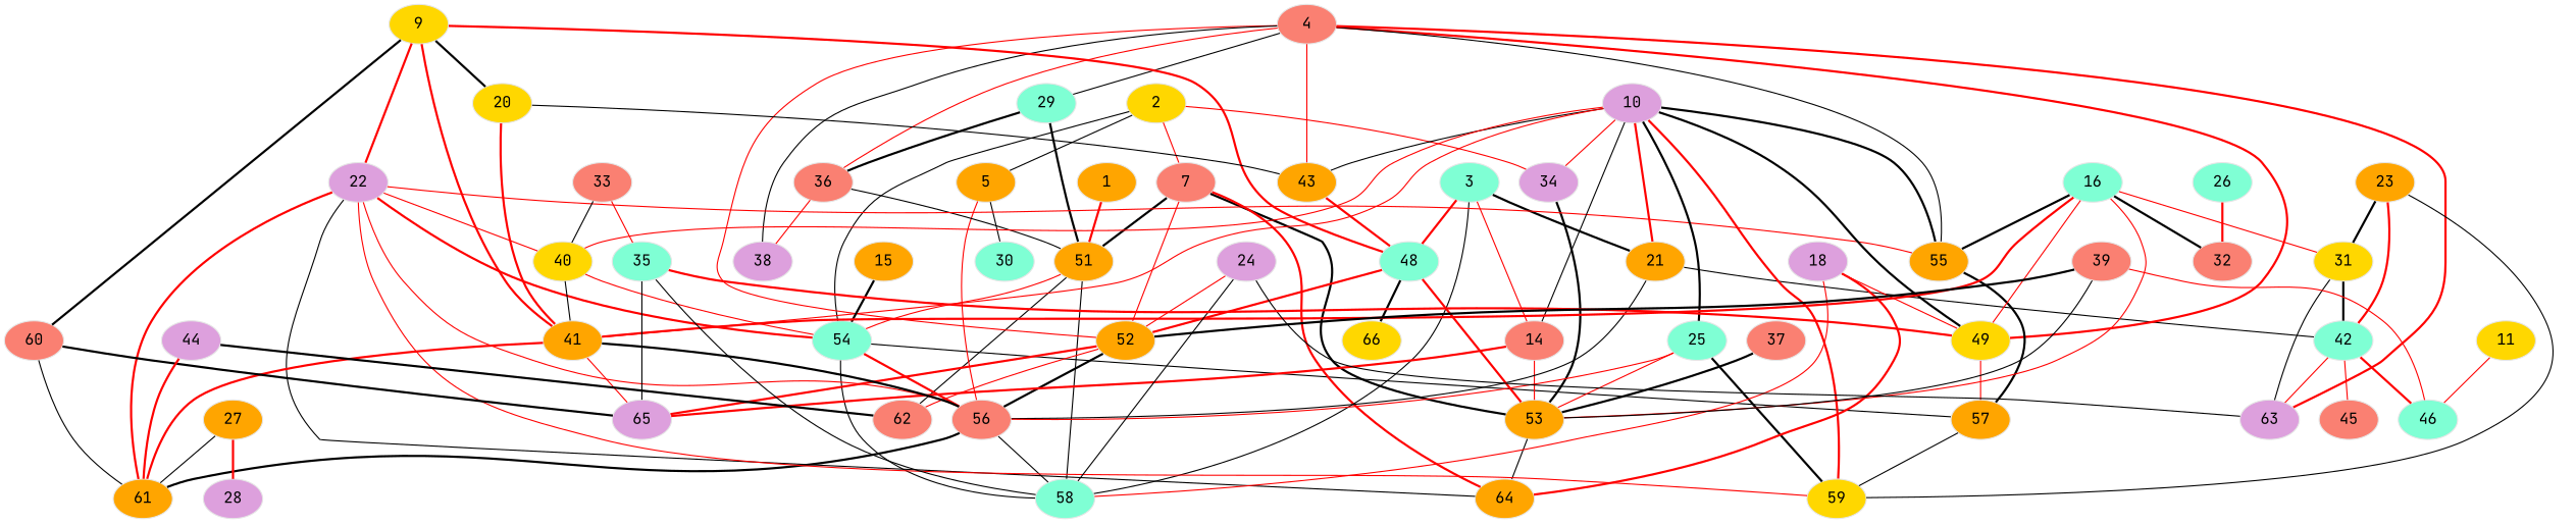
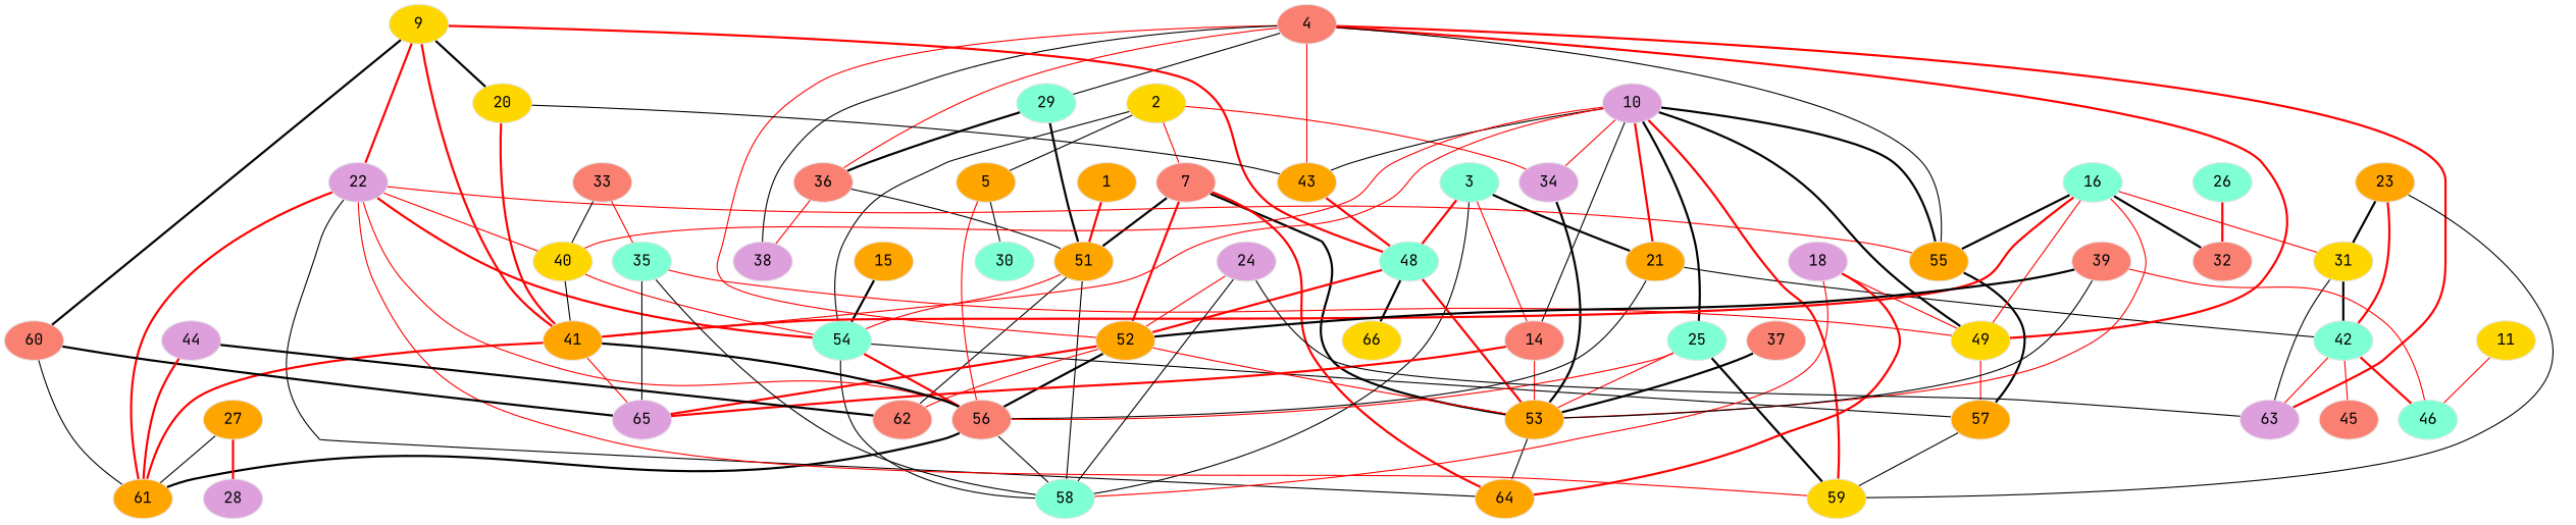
  graph {
    fontname="JetBrains Mono"
    node [color=gray90 fillcolor=orange fontname="JetBrains Mono" style=filled]
    edge [color=red fontname="JetBrains Mono" style=solid weight=1.0]
    1
    51
    54 [fillcolor=aquamarine]
    58 [fillcolor=aquamarine]
    62 [fillcolor=salmon]
    53
    64
    2 [fillcolor=gold]
    5
    7 [fillcolor=salmon]
    34 [fillcolor=plum]
    30 [fillcolor=aquamarine]
    56 [fillcolor=salmon]
    52
    57
    3 [fillcolor=aquamarine]
    14 [fillcolor=salmon]
    21
    48 [fillcolor=aquamarine]
    65 [fillcolor=plum]
    42 [fillcolor=aquamarine]
    66 [fillcolor=gold]
    4 [fillcolor=salmon]
    29 [fillcolor=aquamarine]
    36 [fillcolor=salmon]
    38 [fillcolor=plum]
    43
    49 [fillcolor=gold]
    55
    63 [fillcolor=plum]
    61
    9 [fillcolor=gold]
    20 [fillcolor=gold]
    22 [fillcolor=plum]
    41
    60 [fillcolor=salmon]
    40 [fillcolor=gold]
    59 [fillcolor=gold]
    10 [fillcolor=plum]
    25 [fillcolor=aquamarine]
    11 [fillcolor=gold]
    46 [fillcolor=aquamarine]
    15
    16 [fillcolor=aquamarine]
    31 [fillcolor=gold]
    32 [fillcolor=salmon]
    18 [fillcolor=plum]
    45 [fillcolor=salmon]
    23
    24 [fillcolor=plum]
    26 [fillcolor=aquamarine]
    27
    28 [fillcolor=plum]
    33 [fillcolor=salmon]
    35 [fillcolor=aquamarine]
    37 [fillcolor=salmon]
    39 [fillcolor=salmon]
    44 [fillcolor=plum]
    1 -- 51 [style=bold]
    51 -- 54
    51 -- 58 [color=black]
    51 -- 62 [color=black]
    54 -- 58 [color=black]
    54 -- 56 [style=bold]
    54 -- 57 [color=black]
    53 -- 64 [color=black]
    2 -- 54 [color=black]
    2 -- 5 [color=black]
    2 -- 7
    2 -- 34
    5 -- 30 [color=black]
    5 -- 56
    7 -- 51 [color=black style=bold]
    7 -- 53 [color=black style=bold]
    7 -- 64 [style=bold]
-   7 -- 52
+   7 -- 52 [style=bold]
    34 -- 53 [color=black style=bold]
    56 -- 58 [color=black]
    56 -- 61 [color=black style=bold]
    52 -- 62
+   52 -- 53 [weight=2.0]
    52 -- 56 [color=black style=bold]
    52 -- 65 [style=bold]
    57 -- 59 [color=black]
    3 -- 58 [color=black]
    3 -- 14
    3 -- 21 [color=black style=bold]
    3 -- 48 [style=bold]
    14 -- 53
    14 -- 65 [style=bold]
    21 -- 56 [color=black]
    21 -- 42 [color=black]
    48 -- 53 [style=bold]
    48 -- 52 [style=bold]
    48 -- 66 [color=black style=bold]
    42 -- 63
    42 -- 46 [style=bold]
    42 -- 45
    4 -- 52
    4 -- 29 [color=black]
    4 -- 36
    4 -- 38 [color=black]
    4 -- 43
    4 -- 49 [style=bold weight=2.0]
    4 -- 55 [color=black]
    4 -- 63 [style=bold]
    29 -- 51 [color=black style=bold weight=2.0]
    29 -- 36 [color=black style=bold]
    36 -- 51 [color=black]
    36 -- 38
    43 -- 48 [style=bold]
    49 -- 57
    55 -- 57 [color=black style=bold weight=2.0]
    9 -- 48 [style=bold]
    9 -- 20 [color=black style=bold]
    9 -- 22 [style=bold]
    9 -- 41 [style=bold]
    9 -- 60 [color=black style=bold]
    20 -- 43 [color=black]
    20 -- 41 [style=bold]
    22 -- 54 [style=bold]
    22 -- 64 [color=black]
    22 -- 56
    22 -- 55 [weight=2.0]
    22 -- 61 [style=bold]
    22 -- 40
    22 -- 59 [weight=2.0]
    41 -- 56 [color=black style=bold]
    41 -- 65
    41 -- 61 [style=bold]
    60 -- 65 [color=black style=bold]
    60 -- 61 [color=black]
    40 -- 54
    40 -- 41 [color=black]
    10 -- 34
    10 -- 14 [color=black]
    10 -- 21 [style=bold]
    10 -- 43 [color=black]
    10 -- 49 [color=black style=bold]
    10 -- 55 [color=black style=bold]
    10 -- 41
    10 -- 40
    10 -- 59 [style=bold]
    10 -- 25 [color=black style=bold]
    25 -- 53
    25 -- 56
    25 -- 59 [color=black style=bold weight=2.0]
    11 -- 46
    15 -- 54 [color=black style=bold]
    16 -- 53
    16 -- 49
    16 -- 55 [color=black style=bold]
    16 -- 41 [style=bold]
    16 -- 31
    16 -- 32 [color=black style=bold]
    31 -- 42 [color=black style=bold]
    31 -- 63 [color=black]
    18 -- 58
    18 -- 64 [style=bold]
    18 -- 49
    23 -- 42 [style=bold]
    23 -- 59 [color=black]
    23 -- 31 [color=black style=bold]
    24 -- 58 [color=black]
    24 -- 52
    24 -- 63 [color=black]
    26 -- 32 [style=bold]
    27 -- 61 [color=black]
    27 -- 28 [style=bold]
    33 -- 40 [color=black]
    33 -- 35
    35 -- 58 [color=black]
    35 -- 65 [color=black]
-   35 -- 49 [style=bold]
+   35 -- 49
    37 -- 53 [color=black style=bold]
    39 -- 53 [color=black]
    39 -- 52 [color=black style=bold]
    39 -- 46
    44 -- 62 [color=black style=bold]
    44 -- 61 [style=bold]
  }
